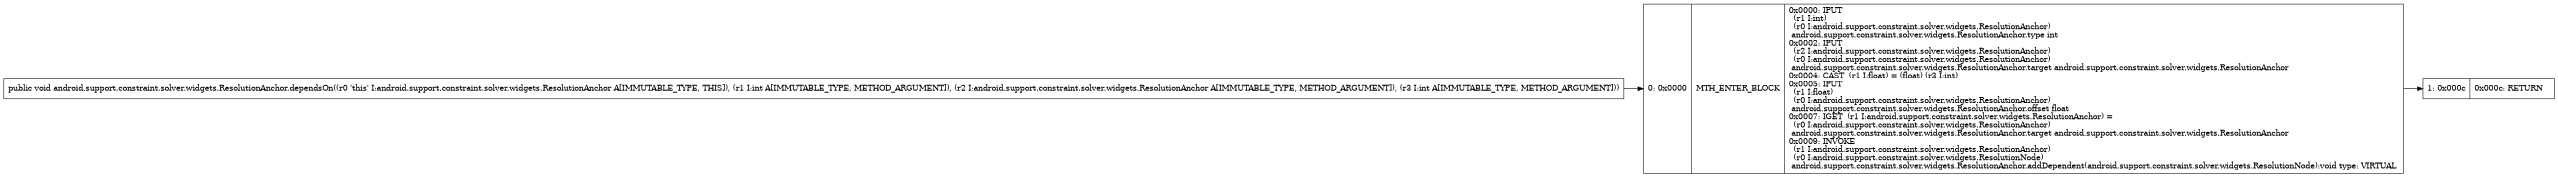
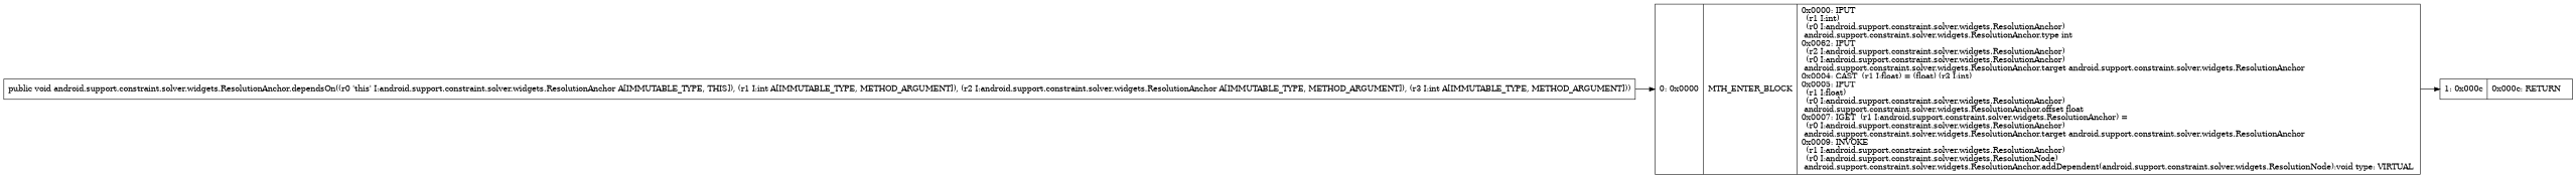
  digraph {
    rankdir=LR
    fontname="DejaVu Serif"
    node [shape=record fontname="DejaVu Serif"]
    edge [fontname="DejaVu Serif"]
-   n1 [label="{0\:\ 0x0000|MTH_ENTER_BLOCK\l|0x0000: IPUT  \l  (r1 I:int)\l  (r0 I:android.support.constraint.solver.widgets.ResolutionAnchor)\l android.support.constraint.solver.widgets.ResolutionAnchor.type int \l0x0002: IPUT  \l  (r2 I:android.support.constraint.solver.widgets.ResolutionAnchor)\l  (r0 I:android.support.constraint.solver.widgets.ResolutionAnchor)\l android.support.constraint.solver.widgets.ResolutionAnchor.target android.support.constraint.solver.widgets.ResolutionAnchor \l0x0004: CAST  (r1 I:float) = (float) (r3 I:int) \l0x0005: IPUT  \l  (r1 I:float)\l  (r0 I:android.support.constraint.solver.widgets.ResolutionAnchor)\l android.support.constraint.solver.widgets.ResolutionAnchor.offset float \l0x0007: IGET  (r1 I:android.support.constraint.solver.widgets.ResolutionAnchor) = \l  (r0 I:android.support.constraint.solver.widgets.ResolutionAnchor)\l android.support.constraint.solver.widgets.ResolutionAnchor.target android.support.constraint.solver.widgets.ResolutionAnchor \l0x0009: INVOKE  \l  (r1 I:android.support.constraint.solver.widgets.ResolutionAnchor)\l  (r0 I:android.support.constraint.solver.widgets.ResolutionNode)\l android.support.constraint.solver.widgets.ResolutionAnchor.addDependent(android.support.constraint.solver.widgets.ResolutionNode):void type: VIRTUAL \l}"]
+   n1 [label="{0\:\ 0x0000|MTH_ENTER_BLOCK\l|0x0000: IPUT  \l  (r1 I:int)\l  (r0 I:android.support.constraint.solver.widgets.ResolutionAnchor)\l android.support.constraint.solver.widgets.ResolutionAnchor.type int \l0x0062: IPUT  \l  (r2 I:android.support.constraint.solver.widgets.ResolutionAnchor)\l  (r0 I:android.support.constraint.solver.widgets.ResolutionAnchor)\l android.support.constraint.solver.widgets.ResolutionAnchor.target android.support.constraint.solver.widgets.ResolutionAnchor \l0x0004: CAST  (r1 I:float) = (float) (r3 I:int) \l0x0005: IPUT  \l  (r1 I:float)\l  (r0 I:android.support.constraint.solver.widgets.ResolutionAnchor)\l android.support.constraint.solver.widgets.ResolutionAnchor.offset float \l0x0007: IGET  (r1 I:android.support.constraint.solver.widgets.ResolutionAnchor) = \l  (r0 I:android.support.constraint.solver.widgets.ResolutionAnchor)\l android.support.constraint.solver.widgets.ResolutionAnchor.target android.support.constraint.solver.widgets.ResolutionAnchor \l0x0009: INVOKE  \l  (r1 I:android.support.constraint.solver.widgets.ResolutionAnchor)\l  (r0 I:android.support.constraint.solver.widgets.ResolutionNode)\l android.support.constraint.solver.widgets.ResolutionAnchor.addDependent(android.support.constraint.solver.widgets.ResolutionNode):void type: VIRTUAL \l}"]
    n2 [label="{1\:\ 0x000c|0x000c: RETURN   \l}"]
    n3 [label="{public void android.support.constraint.solver.widgets.ResolutionAnchor.dependsOn((r0 'this' I:android.support.constraint.solver.widgets.ResolutionAnchor A[IMMUTABLE_TYPE, THIS]), (r1 I:int A[IMMUTABLE_TYPE, METHOD_ARGUMENT]), (r2 I:android.support.constraint.solver.widgets.ResolutionAnchor A[IMMUTABLE_TYPE, METHOD_ARGUMENT]), (r3 I:int A[IMMUTABLE_TYPE, METHOD_ARGUMENT])) }"]
    n1 -> n2
    n3 -> n1
  }
